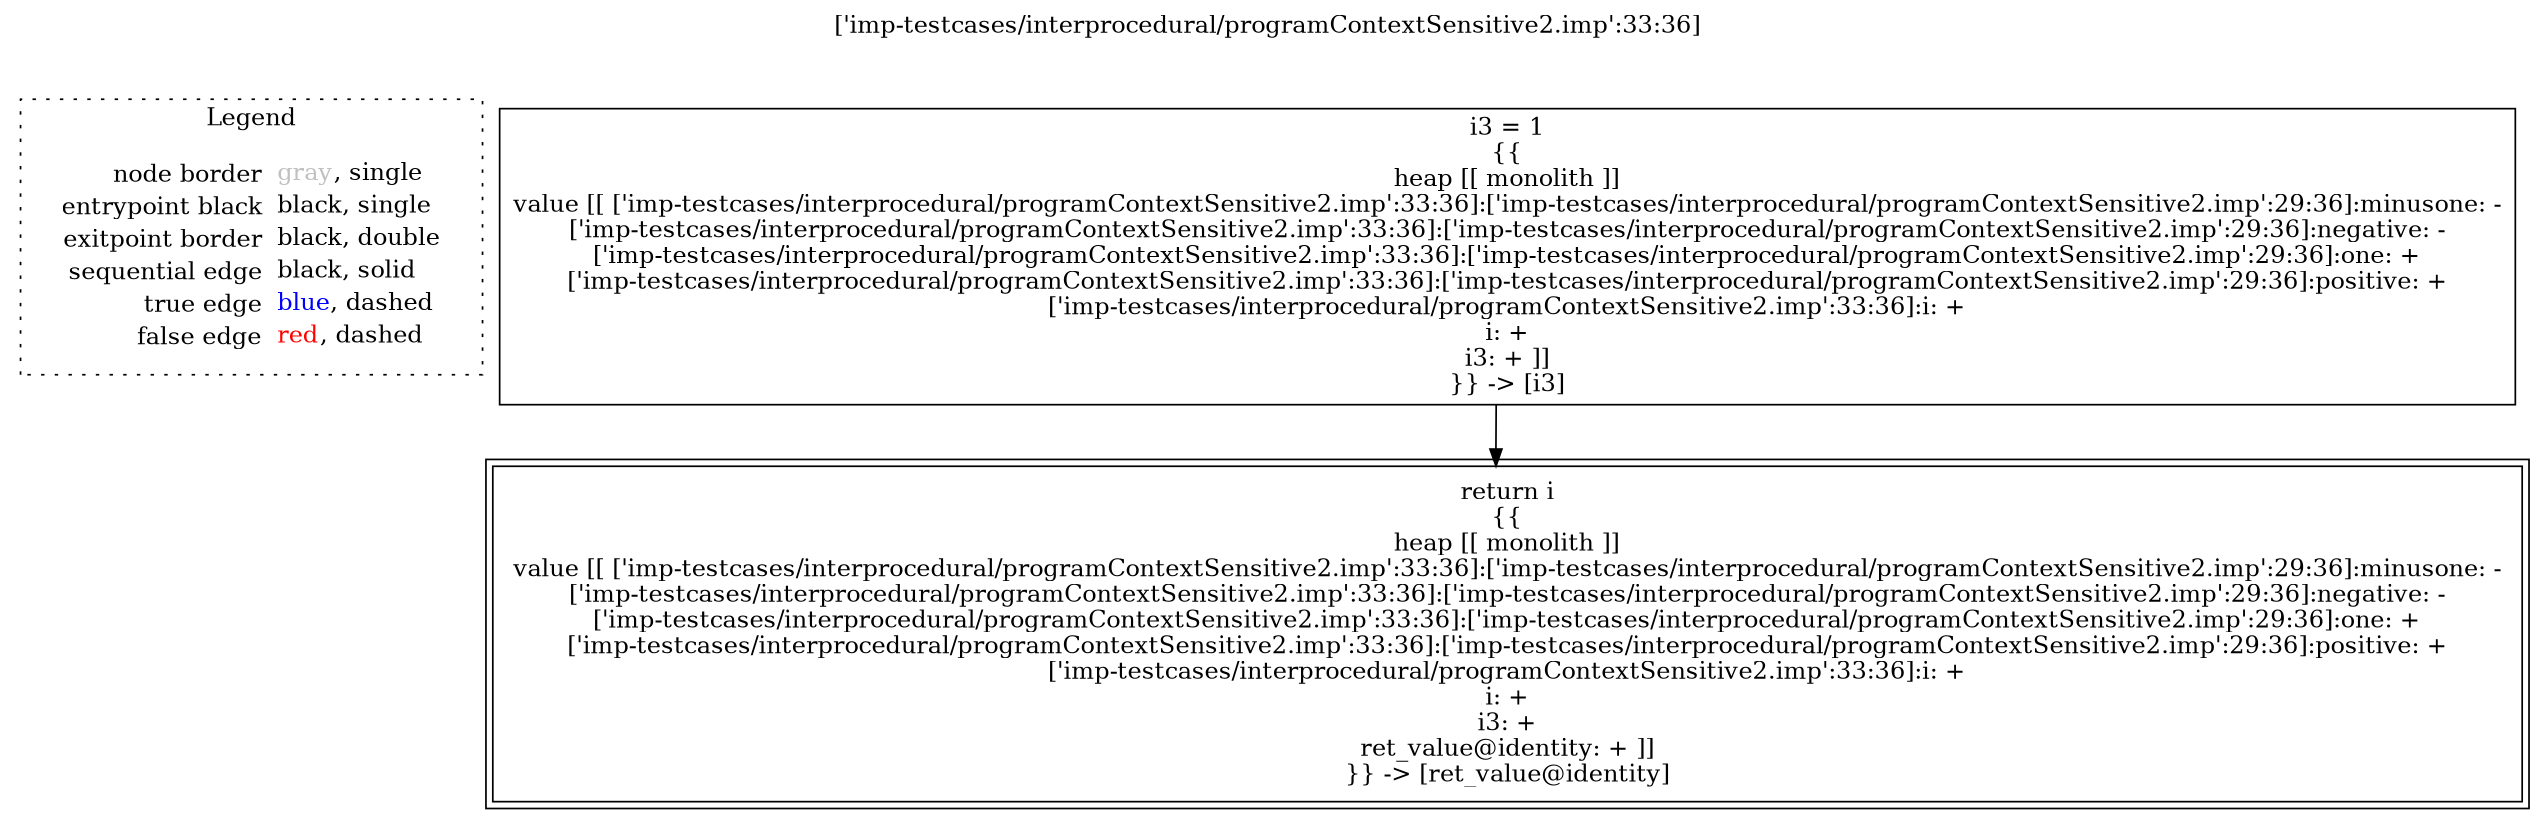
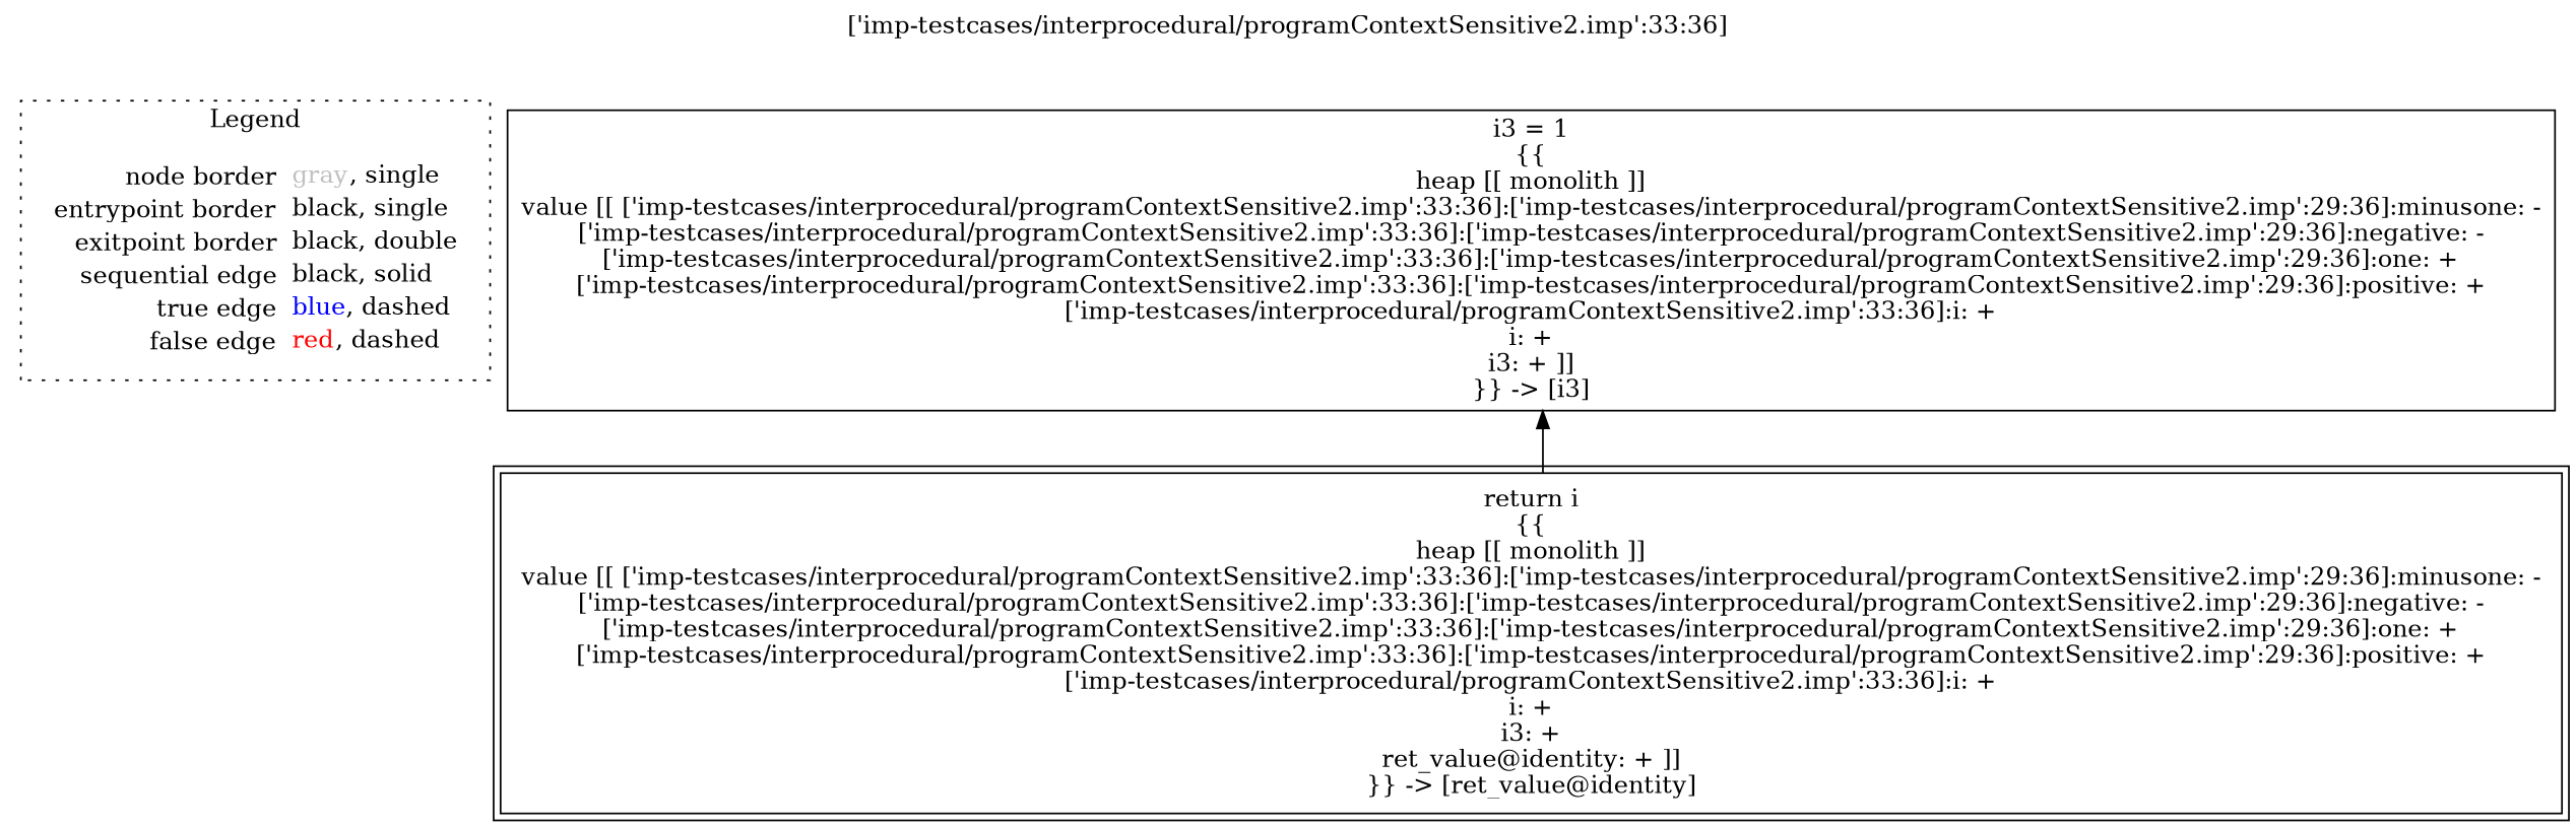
  digraph {
    label="['imp-testcases/interprocedural/programContextSensitive2.imp':33:36]"
    labelloc=t
    node [shape=rect color=black]
-   n1 [label=<<table border="0" cellpadding="2" cellspacing="0" cellborder="0"><tr><td align="right">node border&nbsp;</td><td align="left"><font color="gray">gray</font>, single</td></tr><tr><td align="right">entrypoint black&nbsp;</td><td align="left"><font color="black">black</font>, single</td></tr><tr><td align="right">exitpoint border&nbsp;</td><td align="left"><font color="black">black</font>, double</td></tr><tr><td align="right">sequential edge&nbsp;</td><td align="left"><font color="black">black</font>, solid</td></tr><tr><td align="right">true edge&nbsp;</td><td align="left"><font color="blue">blue</font>, dashed</td></tr><tr><td align="right">false edge&nbsp;</td><td align="left"><font color="red">red</font>, dashed</td></tr></table>> shape=plaintext color=""]
+   n1 [label=<<table border="0" cellpadding="2" cellspacing="0" cellborder="0"><tr><td align="right">node border&nbsp;</td><td align="left"><font color="gray">gray</font>, single</td></tr><tr><td align="right">entrypoint border&nbsp;</td><td align="left"><font color="black">black</font>, single</td></tr><tr><td align="right">exitpoint border&nbsp;</td><td align="left"><font color="black">black</font>, double</td></tr><tr><td align="right">sequential edge&nbsp;</td><td align="left"><font color="black">black</font>, solid</td></tr><tr><td align="right">true edge&nbsp;</td><td align="left"><font color="blue">blue</font>, dashed</td></tr><tr><td align="right">false edge&nbsp;</td><td align="left"><font color="red">red</font>, dashed</td></tr></table>> shape=plaintext color=""]
    n2 [label=<i3 = 1<BR/>{{<BR/>heap [[ monolith ]]<BR/>value [[ ['imp-testcases/interprocedural/programContextSensitive2.imp':33:36]:['imp-testcases/interprocedural/programContextSensitive2.imp':29:36]:minusone: -<BR/>['imp-testcases/interprocedural/programContextSensitive2.imp':33:36]:['imp-testcases/interprocedural/programContextSensitive2.imp':29:36]:negative: -<BR/>['imp-testcases/interprocedural/programContextSensitive2.imp':33:36]:['imp-testcases/interprocedural/programContextSensitive2.imp':29:36]:one: +<BR/>['imp-testcases/interprocedural/programContextSensitive2.imp':33:36]:['imp-testcases/interprocedural/programContextSensitive2.imp':29:36]:positive: +<BR/>['imp-testcases/interprocedural/programContextSensitive2.imp':33:36]:i: +<BR/>i: +<BR/>i3: + ]]<BR/>}} -&gt; [i3]>]
    n3 [label=<return i<BR/>{{<BR/>heap [[ monolith ]]<BR/>value [[ ['imp-testcases/interprocedural/programContextSensitive2.imp':33:36]:['imp-testcases/interprocedural/programContextSensitive2.imp':29:36]:minusone: -<BR/>['imp-testcases/interprocedural/programContextSensitive2.imp':33:36]:['imp-testcases/interprocedural/programContextSensitive2.imp':29:36]:negative: -<BR/>['imp-testcases/interprocedural/programContextSensitive2.imp':33:36]:['imp-testcases/interprocedural/programContextSensitive2.imp':29:36]:one: +<BR/>['imp-testcases/interprocedural/programContextSensitive2.imp':33:36]:['imp-testcases/interprocedural/programContextSensitive2.imp':29:36]:positive: +<BR/>['imp-testcases/interprocedural/programContextSensitive2.imp':33:36]:i: +<BR/>i: +<BR/>i3: +<BR/>ret_value@identity: + ]]<BR/>}} -&gt; [ret_value@identity]> peripheries=2]
    subgraph cluster_1 {
      label=Legend
      style=dotted
      n1
    }
-   n2 -> n3 [color=black]
+   n3 -> n2 [color=black]
  }
